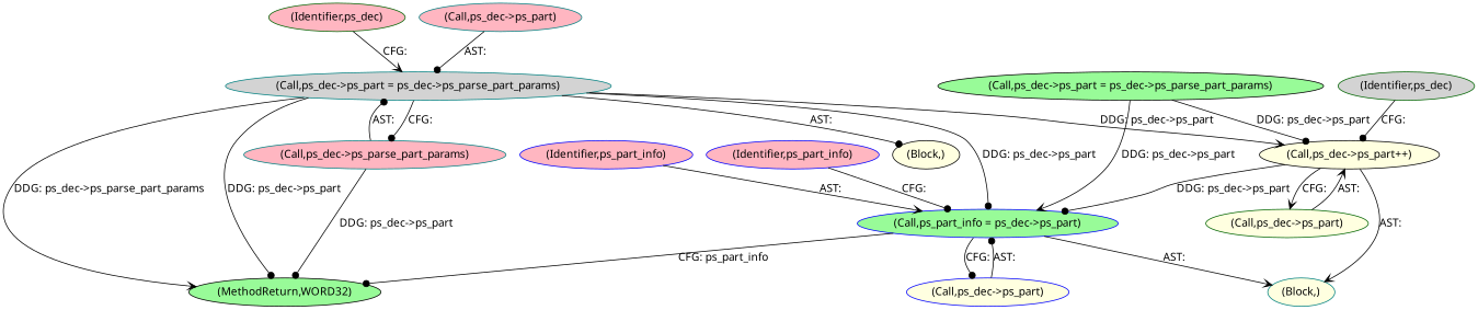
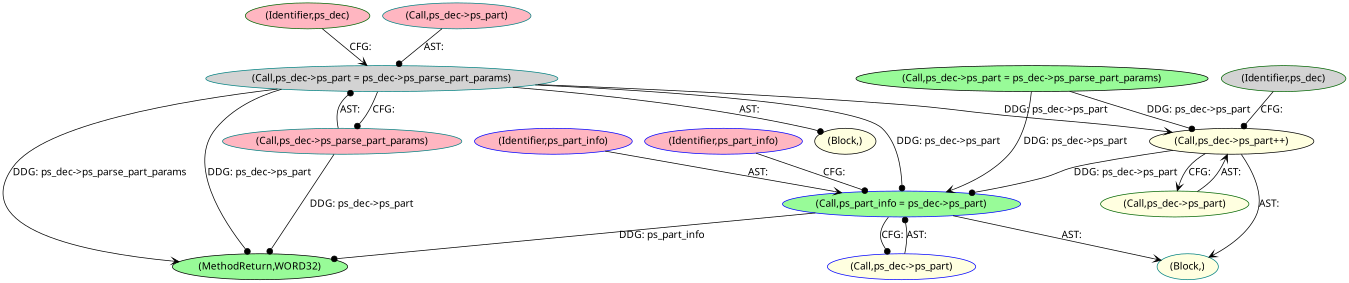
  digraph {
    fontname="Noto Sans"
    node [color=teal fillcolor=lightyellow fontname="Noto Sans" style=filled]
    edge [arrowhead=dot fontname="Noto Sans"]
    n1 [fillcolor=lightgrey label="(Call,ps_dec->ps_part = ps_dec->ps_parse_part_params)"]
    n2 [color=blue fillcolor=palegreen label="(Call,ps_part_info = ps_dec->ps_part)"]
    n3 [color=black label="(Call,ps_dec->ps_part++)"]
    n4 [color=black label="(Block,)"]
    n5 [color=black fillcolor=palegreen label="(MethodReturn,WORD32)"]
    n6 [fillcolor=lightpink label="(Call,ps_dec->ps_parse_part_params)"]
    n7 [color=blue label="(Call,ps_dec->ps_part)"]
    n8 [label="(Block,)"]
    n9 [color=darkgreen label="(Call,ps_dec->ps_part)"]
    n10 [color=blue fillcolor=lightpink label="(Identifier,ps_part_info)"]
    n11 [color=black fillcolor=palegreen label="(Call,ps_dec->ps_part = ps_dec->ps_parse_part_params)"]
    n12 [color=darkgreen fillcolor=lightpink label="(Identifier,ps_dec)"]
    n13 [fillcolor=lightpink label="(Call,ps_dec->ps_part)"]
    n14 [color=blue fillcolor=lightpink label="(Identifier,ps_part_info)"]
    n15 [color=darkgreen fillcolor=lightgrey label="(Identifier,ps_dec)"]
    n1 -> n2 [label="DDG: ps_dec->ps_part"]
    n1 -> n3 [arrowhead=vee label="DDG: ps_dec->ps_part"]
    n1 -> n4 [label="AST: "]
    n1 -> n5 [arrowhead=vee label="DDG: ps_dec->ps_parse_part_params"]
    n1 -> n5 [label="DDG: ps_dec->ps_part"]
    n1 -> n6 [label="CFG: "]
-   n2 -> n5 [label="CFG: ps_part_info"]
+   n2 -> n5 [label="DDG: ps_part_info"]
    n2 -> n7 [label="CFG: "]
    n2 -> n8 [arrowhead=vee label="AST: "]
    n3 -> n2 [label="DDG: ps_dec->ps_part"]
    n3 -> n8 [arrowhead=vee label="AST: "]
    n3 -> n9 [arrowhead=vee label="CFG: "]
    n6 -> n1 [label="AST: "]
    n6 -> n5 [label="DDG: ps_dec->ps_part"]
    n7 -> n2 [label="AST: "]
    n9 -> n3 [arrowhead=vee label="AST: "]
    n10 -> n2 [arrowhead=vee label="AST: "]
    n11 -> n2 [arrowhead=vee label="DDG: ps_dec->ps_part"]
    n11 -> n3 [label="DDG: ps_dec->ps_part"]
    n12 -> n1 [arrowhead=vee label="CFG: "]
    n13 -> n1 [label="AST: "]
    n14 -> n2 [label="CFG: "]
    n15 -> n3 [label="CFG: "]
  }
